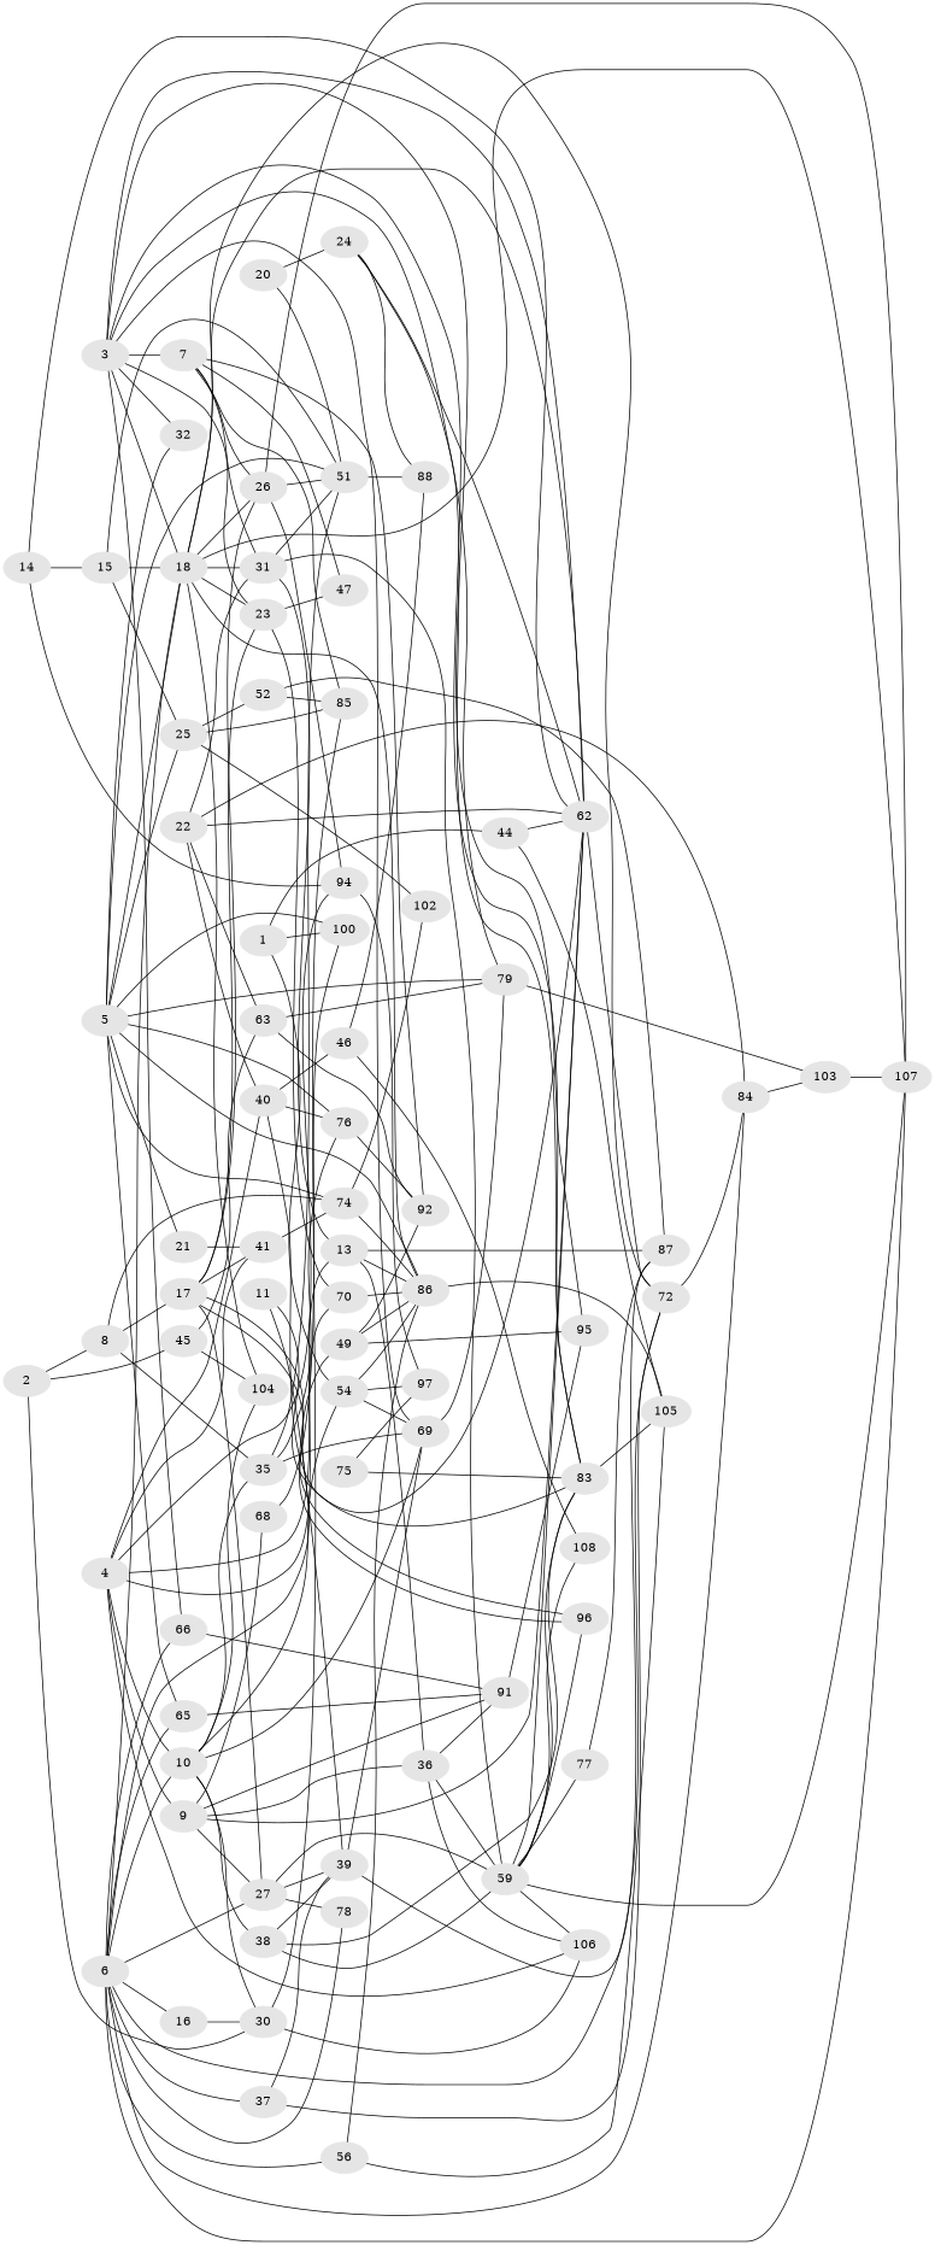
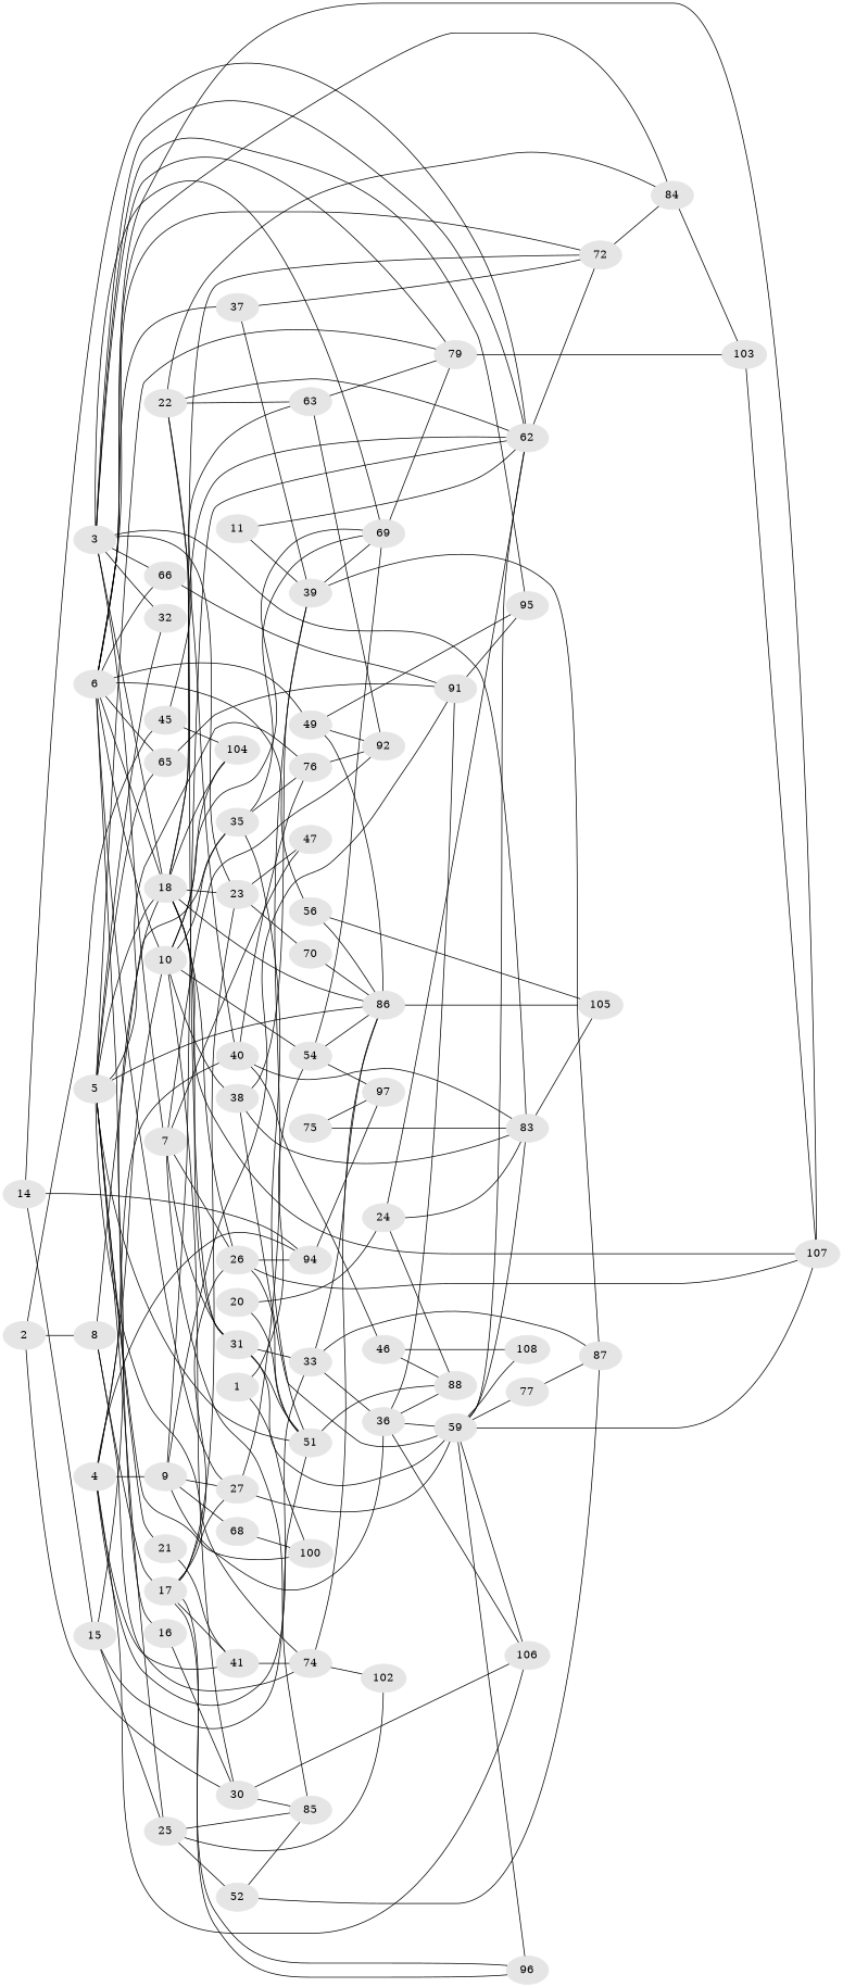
  graph {
    rankdir=LR
    node [color=gray90 style=filled]
    1
-   44
    54 [super="+55"]
    100
    62 [super="+98+99"]
    105
    69
    86 [super="+111"]
    97
    2
    8
    30
    45
    74 [super="+113"]
    17 [super="+58+50"]
    35 [super="+112"]
    106
    85
    104
    63
    3 [super="+12"]
    7 [super="+60"]
    18 [super="+29"]
    23 [super="+48"]
    32
    66
    79 [super="+101"]
    83 [super="+109"]
    95
    26 [super="+71"]
    31 [super="+114+64"]
    47
    92
    72
    107
    70
    91
    103
    4 [super="+80+13"]
    9 [super="+19"]
    10 [super="+28"]
-   33 [super="+82" label=13]
+   33 [super="+82"]
    40
    41
    94
    27
    36
    68
    38
    87
    76
    46
    5 [super="+61"]
    21
    25
    51 [super="+67"]
    65
    52
    102
    88
    6 [super="+34+81+43"]
    16
    37
    49 [super="+53"]
    56
-   78
    84
    39
    59 [super="+73+90+89"]
    96
    11
    15 [super="+57"]
    14
    20
    24
    22
    108
    77
    75
-   1 -- 44
    1 -- 54
    1 -- 100
-   44 -- 62 [weight=2]
-   44 -- 105
    54 -- 69
    54 -- 86
    54 -- 97
    62 -- 72
    69 -- 79
    86 -- 105
    2 -- 8
    2 -- 30
    2 -- 45
    8 -- 74
    8 -- 17
    8 -- 35 [weight=2]
    30 -- 106
    30 -- 85
    45 -- 104
    45 -- 63
    74 -- 86
    74 -- 102
    17 -- 23
    17 -- 26
    17 -- 41
    17 -- 27
    17 -- 96
    17 -- 96
    35 -- 69
    35 -- 76
    35 -- 51
    63 -- 79
    63 -- 92
    3 -- 62
    3 -- 69
    3 -- 7
    3 -- 18
    3 -- 23
    3 -- 32 [weight=2]
    3 -- 66
    3 -- 79
    3 -- 83
    3 -- 95
    7 -- 85
    7 -- 26
    7 -- 31
    7 -- 47
    7 -- 92
    18 -- 62
    18 -- 86
    18 -- 104
    18 -- 23
    18 -- 26
    18 -- 31
    18 -- 72
    18 -- 107
    23 -- 47
    23 -- 70
    66 -- 91
    79 -- 103
    83 -- 105
    26 -- 107
    26 -- 94
    26 -- 51
    31 -- 33
    31 -- 51
    31 -- 59
    72 -- 84
    70 -- 86
    91 -- 95
    103 -- 107
    4 -- 106
-   4 -- 70
    4 -- 9
    4 -- 10
    4 -- 33
    4 -- 40
    4 -- 41
    4 -- 94
    9 -- 62
    9 -- 91
    9 -- 27
    9 -- 36
    9 -- 68
    10 -- 54
    10 -- 69
    10 -- 30
    10 -- 35
    10 -- 104
    10 -- 38
    33 -- 86
    33 -- 36
    33 -- 87
    40 -- 83
    40 -- 76
    40 -- 46
    41 -- 74
    94 -- 97
-   27 -- 78
    27 -- 39
    27 -- 59
    36 -- 106
    36 -- 91
+   36 -- 88
    36 -- 59
    68 -- 100
    38 -- 83
    38 -- 39
    38 -- 59
    76 -- 92
    46 -- 88
    46 -- 108
    5 -- 100
    5 -- 86
    5 -- 74
    5 -- 18
    5 -- 32
    5 -- 79
    5 -- 76
    5 -- 21 [weight=2]
    5 -- 25
    5 -- 51
    5 -- 65
    21 -- 41
    25 -- 85
    25 -- 52
    25 -- 102
    51 -- 88
    65 -- 91
    52 -- 85
    52 -- 87
    6 -- 18
    6 -- 66
    6 -- 72
    6 -- 107
    6 -- 10 [weight=2]
    6 -- 27
    6 -- 65
    6 -- 16
    6 -- 37
    6 -- 49
    6 -- 56
-   6 -- 78
    6 -- 84
    16 -- 30
    37 -- 72
    37 -- 39
    49 -- 86
    49 -- 95
    49 -- 92
    56 -- 105
    56 -- 86
    84 -- 103
    39 -- 69
    39 -- 87
    59 -- 62
    59 -- 106
    59 -- 83
    59 -- 107
    59 -- 96
    59 -- 108
    59 -- 77
    11 -- 62
    11 -- 39
    15 -- 18
    15 -- 25
    15 -- 51
    14 -- 62
    14 -- 94
    14 -- 15
    20 -- 51
    20 -- 24
    24 -- 62
    24 -- 83
    24 -- 88
    22 -- 62
    22 -- 63
    22 -- 31
    22 -- 40
    22 -- 84
    77 -- 87
    75 -- 97
    75 -- 83 [weight=2]
  }
